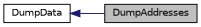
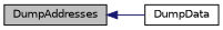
  digraph {
    rankdir=LR
    node [color=black fontname=Helvetica fontsize=10 shape=record style=filled]
    n1 [fillcolor=grey75 fontcolor=black height=0.2 label=DumpAddresses width=0.4]
    n2 [fillcolor=white height=0.2 label=DumpData width=0.4]
-   n2 -> n1 [color=midnightblue dir=back fontname=Helvetica fontsize=10 labelfontname=Helvetica labelfontsize=10 style=solid]
+   n1 -> n2 [color=midnightblue dir=back fontname=Helvetica fontsize=10 labelfontname=Helvetica labelfontsize=10 style=solid]
  }
